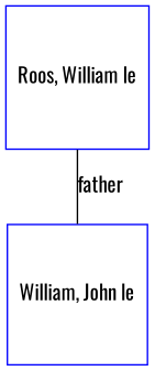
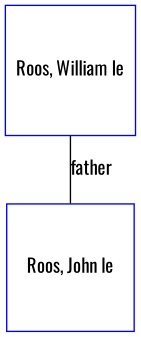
  digraph {
    fontname=Oswald
    node [color=blue regular=1 shape=box fontname=Oswald]
    n1 [label="Roos, William le"]
-   n2 [label="William, John le"]
+   n2 [label="Roos, John le"]
    n1 -> n2 [arrowsize=0.0 dir=none label=father fontname=Oswald]
  }
